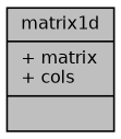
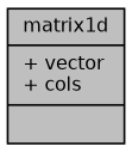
  digraph {
-   n1 [color=black fillcolor=grey75 fontcolor=black fontname=Helvetica fontsize=10 height=0.2 label="{matrix1d\n|+ matrix\l+ cols\l|}" shape=record style=filled width=0.4]
+   n1 [color=black fillcolor=grey75 fontcolor=black fontname=Helvetica fontsize=10 height=0.2 label="{matrix1d\n|+ vector\l+ cols\l|}" shape=record style=filled width=0.4]
  }
